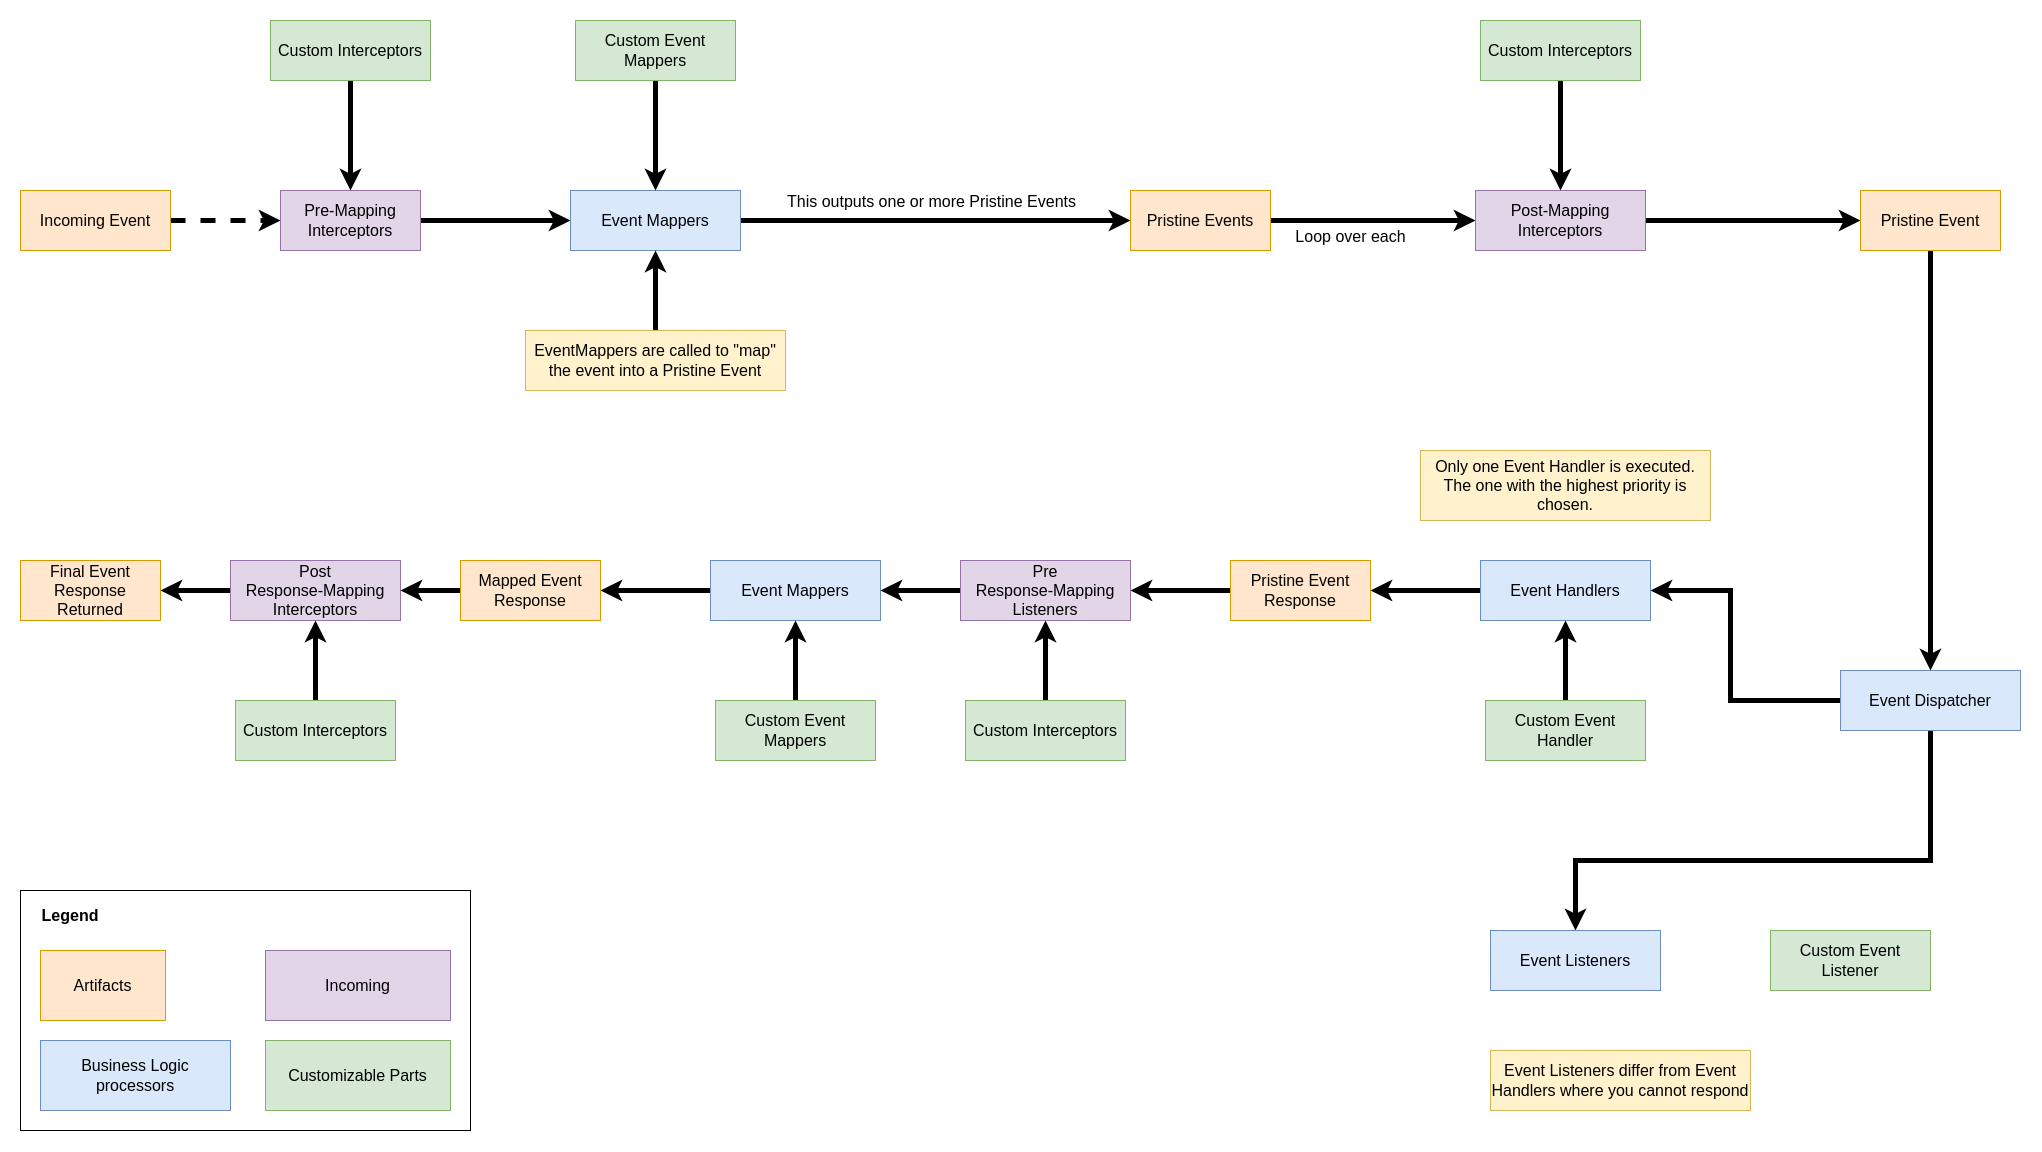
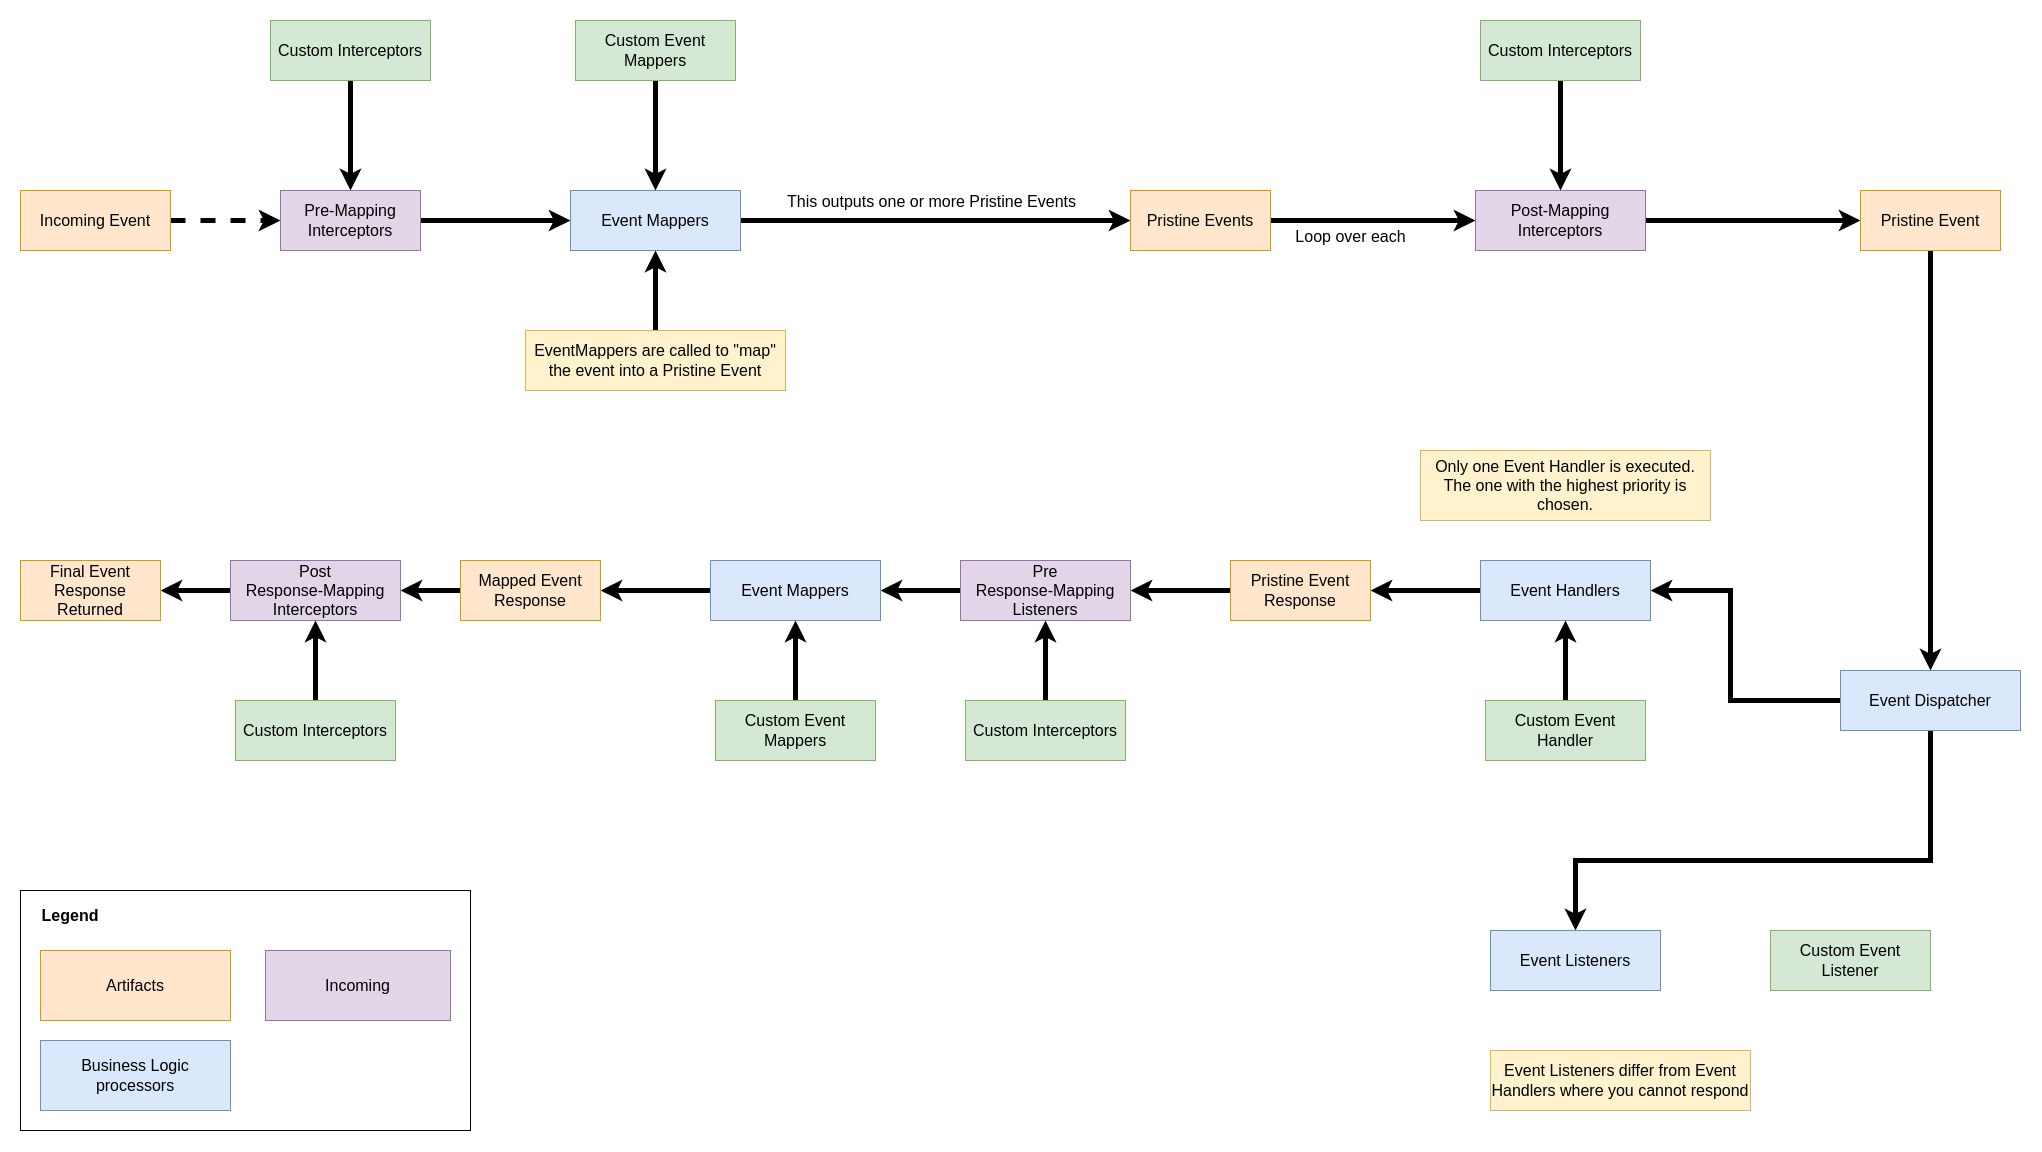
  <mxCell id="0" />
  <mxCell id="1" parent="0" />
  <mxCell id="2" style="edgeStyle=orthogonalEdgeStyle;rounded=0;orthogonalLoop=1;jettySize=auto;html=1;entryX=0;entryY=0.5;entryDx=0;entryDy=0;strokeWidth=5;fontSize=16;dashed=1;" edge="1" parent="1" source="3" target="5"><mxGeometry relative="1" as="geometry" /></mxCell>
  <mxCell id="3" value="Incoming Event" style="rounded=0;whiteSpace=wrap;html=1;fillColor=#ffe6cc;strokeColor=#d79b00;fontSize=16;" vertex="1" parent="1"><mxGeometry x="20" y="190" width="150" height="60" as="geometry" /></mxCell>
  <mxCell id="4" style="edgeStyle=orthogonalEdgeStyle;rounded=0;orthogonalLoop=1;jettySize=auto;html=1;entryX=0;entryY=0.5;entryDx=0;entryDy=0;strokeWidth=5;fontSize=16;" edge="1" parent="1" source="5" target="8"><mxGeometry relative="1" as="geometry" /></mxCell>
  <mxCell id="5" value="Pre-Mapping&lt;br&gt;Interceptors" style="rounded=0;whiteSpace=wrap;html=1;fillColor=#e1d5e7;strokeColor=#9673a6;fontSize=16;" vertex="1" parent="1"><mxGeometry x="280" y="190" width="140" height="60" as="geometry" /></mxCell>
  <mxCell id="6" style="edgeStyle=orthogonalEdgeStyle;rounded=0;orthogonalLoop=1;jettySize=auto;html=1;entryX=0;entryY=0.5;entryDx=0;entryDy=0;strokeWidth=5;fontSize=16;" edge="1" parent="1" source="8" target="13"><mxGeometry relative="1" as="geometry" /></mxCell>
  <mxCell id="7" value="This outputs one or more Pristine Events" style="edgeLabel;html=1;align=center;verticalAlign=middle;resizable=0;points=[];fontSize=16;" vertex="1" connectable="0" parent="6"><mxGeometry x="-0.107" y="5" relative="1" as="geometry"><mxPoint x="16" y="-15" as="offset" /></mxGeometry></mxCell>
  <mxCell id="8" value="Event Mappers" style="rounded=0;whiteSpace=wrap;html=1;fillColor=#dae8fc;strokeColor=#6c8ebf;fontSize=16;" vertex="1" parent="1"><mxGeometry x="570" y="190" width="170" height="60" as="geometry" /></mxCell>
  <mxCell id="9" style="edgeStyle=orthogonalEdgeStyle;rounded=0;orthogonalLoop=1;jettySize=auto;html=1;strokeWidth=5;fontSize=16;" edge="1" parent="1" source="10" target="8"><mxGeometry relative="1" as="geometry" /></mxCell>
  <mxCell id="10" value="EventMappers are called to &quot;map&quot; the event into a Pristine Event" style="rounded=0;whiteSpace=wrap;html=1;fontSize=16;fillColor=#fff2cc;strokeColor=#d6b656;" vertex="1" parent="1"><mxGeometry x="525" y="330" width="260" height="60" as="geometry" /></mxCell>
  <mxCell id="11" style="edgeStyle=orthogonalEdgeStyle;rounded=0;orthogonalLoop=1;jettySize=auto;html=1;strokeWidth=5;fontSize=16;" edge="1" parent="1" source="13" target="15"><mxGeometry relative="1" as="geometry" /></mxCell>
  <mxCell id="12" value="Loop over each" style="edgeLabel;html=1;align=center;verticalAlign=middle;resizable=0;points=[];fontSize=16;" vertex="1" connectable="0" parent="11"><mxGeometry x="-0.222" y="1" relative="1" as="geometry"><mxPoint x="-1" y="16" as="offset" /></mxGeometry></mxCell>
  <mxCell id="13" value="Pristine Events" style="rounded=0;whiteSpace=wrap;html=1;fontSize=16;fillColor=#ffe6cc;strokeColor=#d79b00;" vertex="1" parent="1"><mxGeometry x="1130" y="190" width="140" height="60" as="geometry" /></mxCell>
  <mxCell id="14" style="edgeStyle=orthogonalEdgeStyle;rounded=0;orthogonalLoop=1;jettySize=auto;html=1;strokeWidth=5;fontSize=16;" edge="1" parent="1" source="15" target="36"><mxGeometry relative="1" as="geometry" /></mxCell>
  <mxCell id="15" value="Post-Mapping Interceptors" style="rounded=0;whiteSpace=wrap;html=1;fillColor=#e1d5e7;strokeColor=#9673a6;fontSize=16;" vertex="1" parent="1"><mxGeometry x="1475" y="190" width="170" height="60" as="geometry" /></mxCell>
  <mxCell id="16" style="edgeStyle=orthogonalEdgeStyle;rounded=0;orthogonalLoop=1;jettySize=auto;html=1;entryX=1;entryY=0.5;entryDx=0;entryDy=0;strokeWidth=5;fontSize=16;" edge="1" parent="1" source="18" target="21"><mxGeometry relative="1" as="geometry"><Array as="points"><mxPoint x="1730" y="700" /><mxPoint x="1730" y="590" /></Array></mxGeometry></mxCell>
  <mxCell id="17" style="edgeStyle=orthogonalEdgeStyle;rounded=0;orthogonalLoop=1;jettySize=auto;html=1;strokeWidth=5;fontSize=16;" edge="1" parent="1" source="18" target="19"><mxGeometry relative="1" as="geometry"><Array as="points"><mxPoint x="1930" y="860" /><mxPoint x="1575" y="860" /></Array></mxGeometry></mxCell>
  <mxCell id="18" value="Event Dispatcher" style="rounded=0;whiteSpace=wrap;html=1;fillColor=#dae8fc;strokeColor=#6c8ebf;fontSize=16;" vertex="1" parent="1"><mxGeometry x="1840" y="670" width="180" height="60" as="geometry" /></mxCell>
  <mxCell id="19" value="Event Listeners" style="rounded=0;whiteSpace=wrap;html=1;fillColor=#dae8fc;strokeColor=#6c8ebf;fontSize=16;" vertex="1" parent="1"><mxGeometry x="1490" y="930" width="170" height="60" as="geometry" /></mxCell>
  <mxCell id="20" style="edgeStyle=orthogonalEdgeStyle;rounded=0;orthogonalLoop=1;jettySize=auto;html=1;entryX=1;entryY=0.5;entryDx=0;entryDy=0;strokeWidth=5;fontSize=16;" edge="1" parent="1" source="21" target="24"><mxGeometry relative="1" as="geometry" /></mxCell>
  <mxCell id="21" value="Event Handlers" style="rounded=0;whiteSpace=wrap;html=1;fillColor=#dae8fc;strokeColor=#6c8ebf;fontSize=16;" vertex="1" parent="1"><mxGeometry x="1480" y="560" width="170" height="60" as="geometry" /></mxCell>
  <mxCell id="22" value="Event Listeners differ from Event Handlers where you cannot respond" style="rounded=0;whiteSpace=wrap;html=1;fontSize=16;fillColor=#fff2cc;strokeColor=#d6b656;" vertex="1" parent="1"><mxGeometry x="1490" y="1050" width="260" height="60" as="geometry" /></mxCell>
  <mxCell id="23" style="edgeStyle=orthogonalEdgeStyle;rounded=0;orthogonalLoop=1;jettySize=auto;html=1;strokeWidth=5;fontSize=16;" edge="1" parent="1" source="24" target="27"><mxGeometry relative="1" as="geometry" /></mxCell>
  <mxCell id="24" value="Pristine Event Response" style="rounded=0;whiteSpace=wrap;html=1;fontSize=16;fillColor=#ffe6cc;strokeColor=#d79b00;" vertex="1" parent="1"><mxGeometry x="1230" y="560" width="140" height="60" as="geometry" /></mxCell>
  <mxCell id="25" value="Only one Event Handler is executed. The one with the highest priority is chosen." style="rounded=0;whiteSpace=wrap;html=1;fontSize=16;fillColor=#fff2cc;strokeColor=#d6b656;" vertex="1" parent="1"><mxGeometry x="1420" y="450" width="290" height="70" as="geometry" /></mxCell>
  <mxCell id="26" style="edgeStyle=orthogonalEdgeStyle;rounded=0;orthogonalLoop=1;jettySize=auto;html=1;entryX=1;entryY=0.5;entryDx=0;entryDy=0;strokeWidth=5;fontSize=16;" edge="1" parent="1" source="27" target="29"><mxGeometry relative="1" as="geometry" /></mxCell>
  <mxCell id="27" value="Pre&lt;br&gt;Response-Mapping Listeners" style="rounded=0;whiteSpace=wrap;html=1;fillColor=#e1d5e7;strokeColor=#9673a6;fontSize=16;" vertex="1" parent="1"><mxGeometry x="960" y="560" width="170" height="60" as="geometry" /></mxCell>
  <mxCell id="28" style="edgeStyle=orthogonalEdgeStyle;rounded=0;orthogonalLoop=1;jettySize=auto;html=1;strokeWidth=5;fontSize=16;" edge="1" parent="1" source="29" target="33"><mxGeometry relative="1" as="geometry" /></mxCell>
  <mxCell id="29" value="Event Mappers" style="rounded=0;whiteSpace=wrap;html=1;fillColor=#dae8fc;strokeColor=#6c8ebf;fontSize=16;" vertex="1" parent="1"><mxGeometry x="710" y="560" width="170" height="60" as="geometry" /></mxCell>
  <mxCell id="30" style="edgeStyle=orthogonalEdgeStyle;rounded=0;orthogonalLoop=1;jettySize=auto;html=1;entryX=1;entryY=0.5;entryDx=0;entryDy=0;strokeWidth=5;fontSize=16;" edge="1" parent="1" source="31" target="34"><mxGeometry relative="1" as="geometry" /></mxCell>
  <mxCell id="31" value="Post&lt;br&gt;Response-Mapping Interceptors" style="rounded=0;whiteSpace=wrap;html=1;fillColor=#e1d5e7;strokeColor=#9673a6;fontSize=16;" vertex="1" parent="1"><mxGeometry x="230" y="560" width="170" height="60" as="geometry" /></mxCell>
  <mxCell id="32" style="edgeStyle=orthogonalEdgeStyle;rounded=0;orthogonalLoop=1;jettySize=auto;html=1;entryX=1;entryY=0.5;entryDx=0;entryDy=0;strokeWidth=5;fontSize=16;" edge="1" parent="1" source="33" target="31"><mxGeometry relative="1" as="geometry" /></mxCell>
  <mxCell id="33" value="Mapped Event Response" style="rounded=0;whiteSpace=wrap;html=1;fontSize=16;fillColor=#ffe6cc;strokeColor=#d79b00;" vertex="1" parent="1"><mxGeometry x="460" y="560" width="140" height="60" as="geometry" /></mxCell>
  <mxCell id="34" value="Final Event Response Returned" style="rounded=0;whiteSpace=wrap;html=1;fontSize=16;fillColor=#ffe6cc;strokeColor=#d79b00;" vertex="1" parent="1"><mxGeometry x="20" y="560" width="140" height="60" as="geometry" /></mxCell>
  <mxCell id="35" style="edgeStyle=orthogonalEdgeStyle;rounded=0;orthogonalLoop=1;jettySize=auto;html=1;strokeWidth=5;fontSize=16;" edge="1" parent="1" source="36" target="18"><mxGeometry relative="1" as="geometry" /></mxCell>
  <mxCell id="36" value="Pristine Event" style="rounded=0;whiteSpace=wrap;html=1;fontSize=16;fillColor=#ffe6cc;strokeColor=#d79b00;" vertex="1" parent="1"><mxGeometry x="1860" y="190" width="140" height="60" as="geometry" /></mxCell>
  <mxCell id="37" style="edgeStyle=orthogonalEdgeStyle;rounded=0;orthogonalLoop=1;jettySize=auto;html=1;strokeWidth=5;fontSize=16;" edge="1" parent="1" source="38" target="8"><mxGeometry relative="1" as="geometry" /></mxCell>
  <mxCell id="38" value="Custom Event Mappers" style="rounded=0;whiteSpace=wrap;html=1;fillColor=#d5e8d4;strokeColor=#82b366;fontSize=16;" vertex="1" parent="1"><mxGeometry x="575" y="20" width="160" height="60" as="geometry" /></mxCell>
  <mxCell id="39" style="edgeStyle=orthogonalEdgeStyle;rounded=0;orthogonalLoop=1;jettySize=auto;html=1;entryX=0.5;entryY=1;entryDx=0;entryDy=0;strokeWidth=5;fontSize=16;" edge="1" parent="1" source="40" target="21"><mxGeometry relative="1" as="geometry" /></mxCell>
  <mxCell id="40" value="Custom Event Handler" style="rounded=0;whiteSpace=wrap;html=1;fillColor=#d5e8d4;strokeColor=#82b366;fontSize=16;" vertex="1" parent="1"><mxGeometry x="1485" y="700" width="160" height="60" as="geometry" /></mxCell>
  <mxCell id="41" value="Custom Event Listener" style="rounded=0;whiteSpace=wrap;html=1;fillColor=#d5e8d4;strokeColor=#82b366;fontSize=16;" vertex="1" parent="1"><mxGeometry x="1770" y="930" width="160" height="60" as="geometry" /></mxCell>
  <mxCell id="42" style="edgeStyle=orthogonalEdgeStyle;rounded=0;orthogonalLoop=1;jettySize=auto;html=1;strokeWidth=5;fontSize=16;" edge="1" parent="1" source="43" target="29"><mxGeometry relative="1" as="geometry" /></mxCell>
  <mxCell id="43" value="Custom Event Mappers" style="rounded=0;whiteSpace=wrap;html=1;fillColor=#d5e8d4;strokeColor=#82b366;fontSize=16;" vertex="1" parent="1"><mxGeometry x="715" y="700" width="160" height="60" as="geometry" /></mxCell>
  <mxCell id="44" value="" style="rounded=0;whiteSpace=wrap;html=1;fontSize=16;" vertex="1" parent="1"><mxGeometry x="20" y="890" width="450" height="240" as="geometry" /></mxCell>
- <mxCell id="45" value="Artifacts" style="rounded=0;whiteSpace=wrap;html=1;fontSize=16;fillColor=#ffe6cc;strokeColor=#d79b00;" vertex="1" parent="1"><mxGeometry x="40" y="950" width="125" height="70" as="geometry" /></mxCell>
+ <mxCell id="45" value="Artifacts" style="rounded=0;whiteSpace=wrap;html=1;fontSize=16;fillColor=#ffe6cc;strokeColor=#d79b00;" vertex="1" parent="1"><mxGeometry x="40" y="950" width="190" height="70" as="geometry" /></mxCell>
  <mxCell id="46" value="Legend" style="text;html=1;strokeColor=none;fillColor=none;align=center;verticalAlign=middle;whiteSpace=wrap;rounded=0;fontSize=16;fontStyle=1" vertex="1" parent="1"><mxGeometry x="40" y="900" width="60" height="30" as="geometry" /></mxCell>
  <mxCell id="47" value="Business Logic processors" style="rounded=0;whiteSpace=wrap;html=1;fontSize=16;fillColor=#dae8fc;strokeColor=#6c8ebf;" vertex="1" parent="1"><mxGeometry x="40" y="1040" width="190" height="70" as="geometry" /></mxCell>
  <mxCell id="48" value="Incoming" style="rounded=0;whiteSpace=wrap;html=1;fontSize=16;fillColor=#e1d5e7;strokeColor=#9673a6;" vertex="1" parent="1"><mxGeometry x="265" y="950" width="185" height="70" as="geometry" /></mxCell>
- <mxCell id="49" value="Customizable Parts" style="rounded=0;whiteSpace=wrap;html=1;fontSize=16;fillColor=#d5e8d4;strokeColor=#82b366;" vertex="1" parent="1"><mxGeometry x="265" y="1040" width="185" height="70" as="geometry" /></mxCell>
  <mxCell id="50" style="edgeStyle=orthogonalEdgeStyle;rounded=0;orthogonalLoop=1;jettySize=auto;html=1;entryX=0.5;entryY=1;entryDx=0;entryDy=0;strokeWidth=5;fontSize=16;" edge="1" parent="1" source="51" target="27"><mxGeometry relative="1" as="geometry" /></mxCell>
  <mxCell id="51" value="Custom Interceptors" style="rounded=0;whiteSpace=wrap;html=1;fillColor=#d5e8d4;strokeColor=#82b366;fontSize=16;" vertex="1" parent="1"><mxGeometry x="965" y="700" width="160" height="60" as="geometry" /></mxCell>
  <mxCell id="52" style="edgeStyle=orthogonalEdgeStyle;rounded=0;orthogonalLoop=1;jettySize=auto;html=1;entryX=0.5;entryY=1;entryDx=0;entryDy=0;strokeWidth=5;fontSize=16;" edge="1" parent="1" source="53" target="31"><mxGeometry relative="1" as="geometry" /></mxCell>
  <mxCell id="53" value="Custom Interceptors" style="rounded=0;whiteSpace=wrap;html=1;fillColor=#d5e8d4;strokeColor=#82b366;fontSize=16;" vertex="1" parent="1"><mxGeometry x="235" y="700" width="160" height="60" as="geometry" /></mxCell>
  <mxCell id="54" style="edgeStyle=orthogonalEdgeStyle;rounded=0;orthogonalLoop=1;jettySize=auto;html=1;strokeWidth=5;fontSize=16;" edge="1" parent="1" source="55" target="5"><mxGeometry relative="1" as="geometry" /></mxCell>
  <mxCell id="55" value="Custom Interceptors" style="rounded=0;whiteSpace=wrap;html=1;fillColor=#d5e8d4;strokeColor=#82b366;fontSize=16;" vertex="1" parent="1"><mxGeometry x="270" y="20" width="160" height="60" as="geometry" /></mxCell>
  <mxCell id="56" style="edgeStyle=orthogonalEdgeStyle;rounded=0;orthogonalLoop=1;jettySize=auto;html=1;strokeWidth=5;fontSize=16;" edge="1" parent="1" source="57" target="15"><mxGeometry relative="1" as="geometry" /></mxCell>
  <mxCell id="57" value="Custom Interceptors" style="rounded=0;whiteSpace=wrap;html=1;fillColor=#d5e8d4;strokeColor=#82b366;fontSize=16;" vertex="1" parent="1"><mxGeometry x="1480" y="20" width="160" height="60" as="geometry" /></mxCell>
